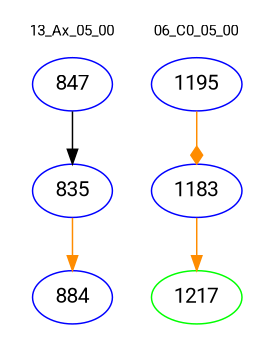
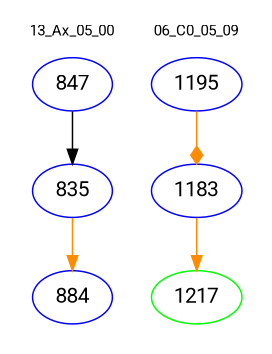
  digraph {
    fontname=Roboto
    node [color=blue fontname=Roboto]
    edge [arrowhead=normal color=darkorange fontname=Roboto]
    n1 [label=847]
    n2 [label=835]
    n3 [label=884]
    n4 [label=1195]
    n5 [label=1183]
    n6 [color=green label=1217]
    subgraph cluster_1 {
      color=white
      fontsize=10
      label="13_Ax_05_00"
      n1
      n2
      n3
    }
    subgraph cluster_2 {
      color=white
      fontsize=10
-     label="06_C0_05_00"
+     label="06_C0_05_09"
      n4
      n5
      n6
    }
    n1 -> n2 [color=black]
    n2 -> n3
    n4 -> n5 [arrowhead=diamond]
    n5 -> n6
  }
